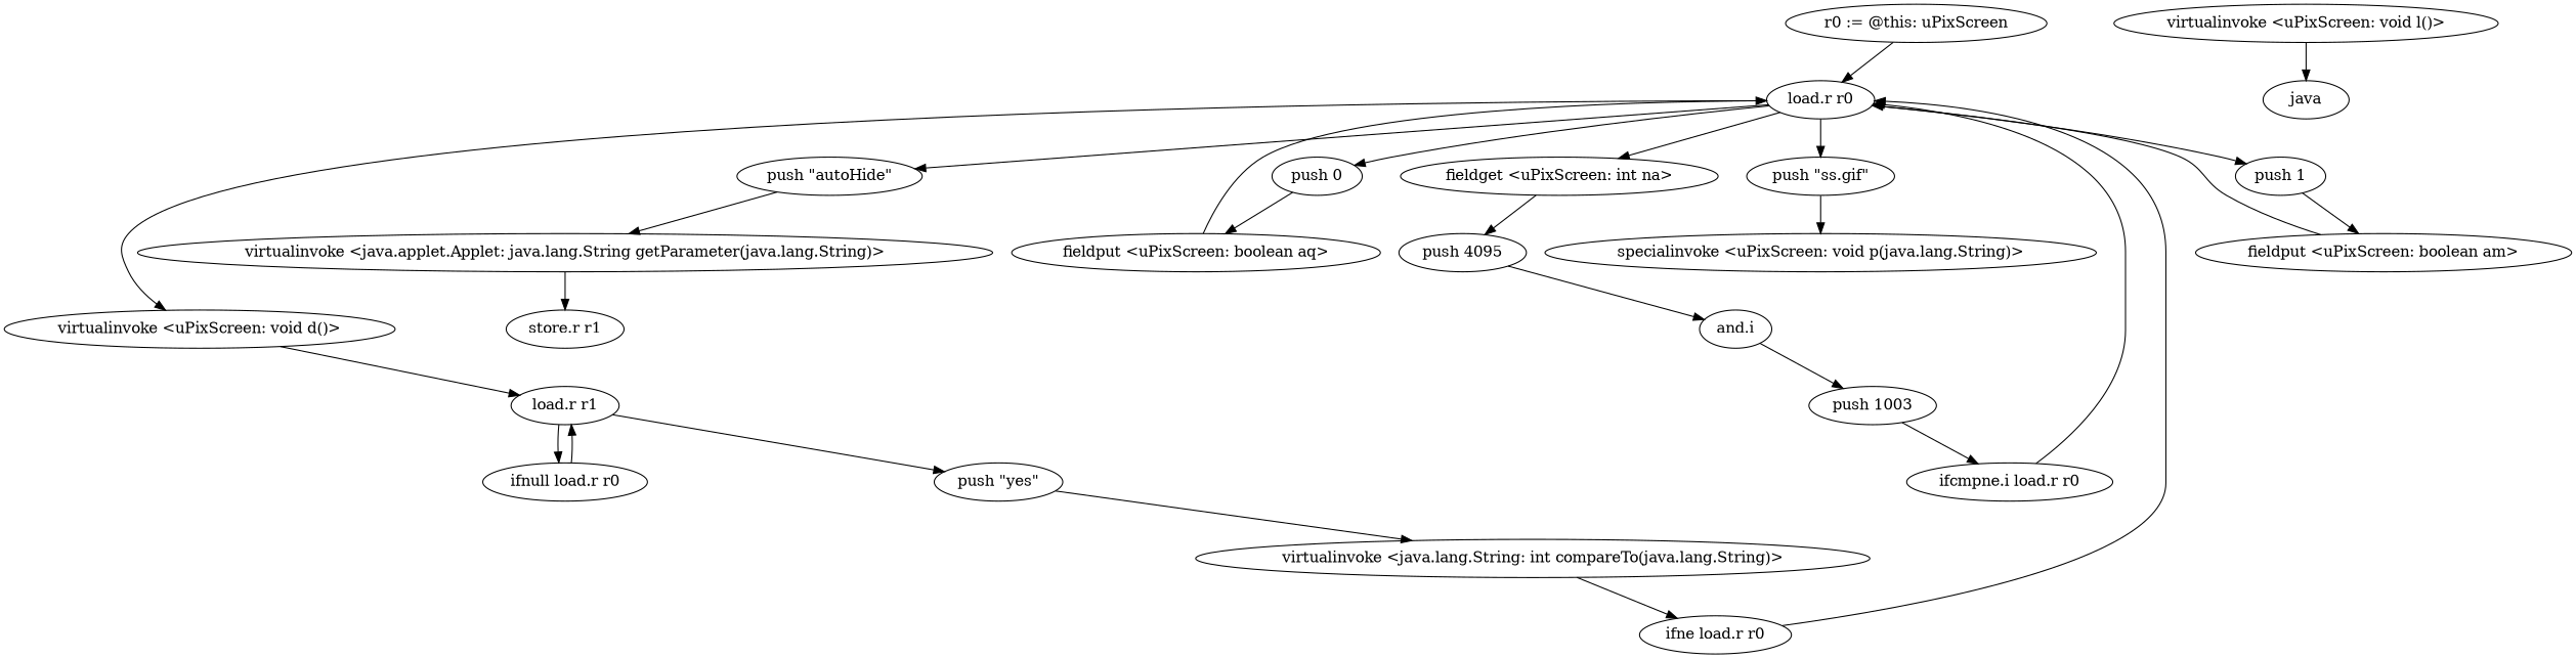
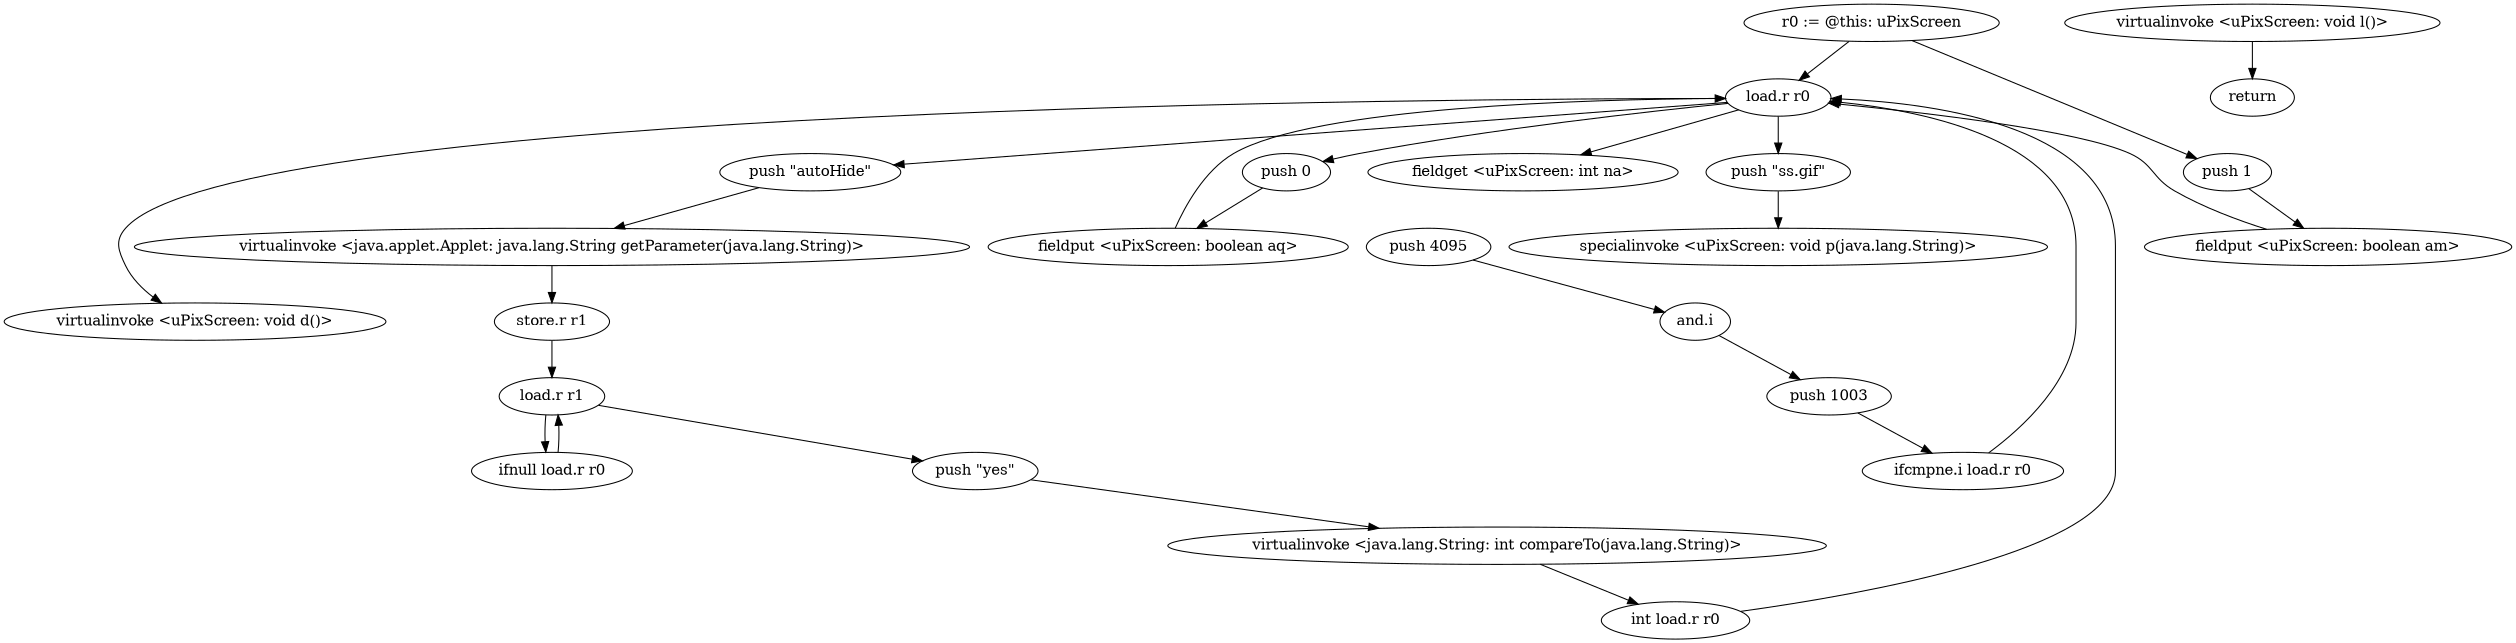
  digraph {
    fontname="DejaVu Serif"
    node [fontname="DejaVu Serif"]
    edge [fontname="DejaVu Serif"]
    "r0 := @this: uPixScreen"
    "load.r r0"
    "push \"ss.gif\""
    "virtualinvoke <uPixScreen: void d()>"
    "fieldget <uPixScreen: int na>"
    "push 0"
    "push \"autoHide\""
    "push 1"
    "specialinvoke <uPixScreen: void p(java.lang.String)>"
    "push 4095"
    "fieldput <uPixScreen: boolean aq>"
    "virtualinvoke <java.applet.Applet: java.lang.String getParameter(java.lang.String)>"
    "fieldput <uPixScreen: boolean am>"
    "virtualinvoke <uPixScreen: void l()>"
-   return [label=java]
+   return
    "and.i"
    "push 1003"
    "ifcmpne.i load.r r0"
    "store.r r1"
    "load.r r1"
    "ifnull load.r r0"
    "push \"yes\""
    "virtualinvoke <java.lang.String: int compareTo(java.lang.String)>"
-   "ifne load.r r0"
+   "ifne load.r r0" [label="int load.r r0"]
    "r0 := @this: uPixScreen" -> "load.r r0"
    "load.r r0" -> "push \"ss.gif\""
    "load.r r0" -> "virtualinvoke <uPixScreen: void d()>"
    "load.r r0" -> "fieldget <uPixScreen: int na>"
    "load.r r0" -> "push 0"
    "load.r r0" -> "push \"autoHide\""
-   "load.r r0" -> "push 1"
+   "r0 := @this: uPixScreen" -> "push 1"
    "push \"ss.gif\"" -> "specialinvoke <uPixScreen: void p(java.lang.String)>"
-   "fieldget <uPixScreen: int na>" -> "push 4095"
    "push 0" -> "fieldput <uPixScreen: boolean aq>"
    "push \"autoHide\"" -> "virtualinvoke <java.applet.Applet: java.lang.String getParameter(java.lang.String)>"
    "push 1" -> "fieldput <uPixScreen: boolean am>"
    "push 4095" -> "and.i"
    "fieldput <uPixScreen: boolean aq>" -> "load.r r0"
    "virtualinvoke <java.applet.Applet: java.lang.String getParameter(java.lang.String)>" -> "store.r r1"
    "fieldput <uPixScreen: boolean am>" -> "load.r r0"
    "virtualinvoke <uPixScreen: void l()>" -> return
    "and.i" -> "push 1003"
    "push 1003" -> "ifcmpne.i load.r r0"
    "ifcmpne.i load.r r0" -> "load.r r0"
-   "virtualinvoke <uPixScreen: void d()>" -> "load.r r1"
+   "store.r r1" -> "load.r r1"
    "load.r r1" -> "ifnull load.r r0"
    "load.r r1" -> "push \"yes\""
    "ifnull load.r r0" -> "load.r r1"
    "push \"yes\"" -> "virtualinvoke <java.lang.String: int compareTo(java.lang.String)>"
    "virtualinvoke <java.lang.String: int compareTo(java.lang.String)>" -> "ifne load.r r0"
    "ifne load.r r0" -> "load.r r0"
  }
